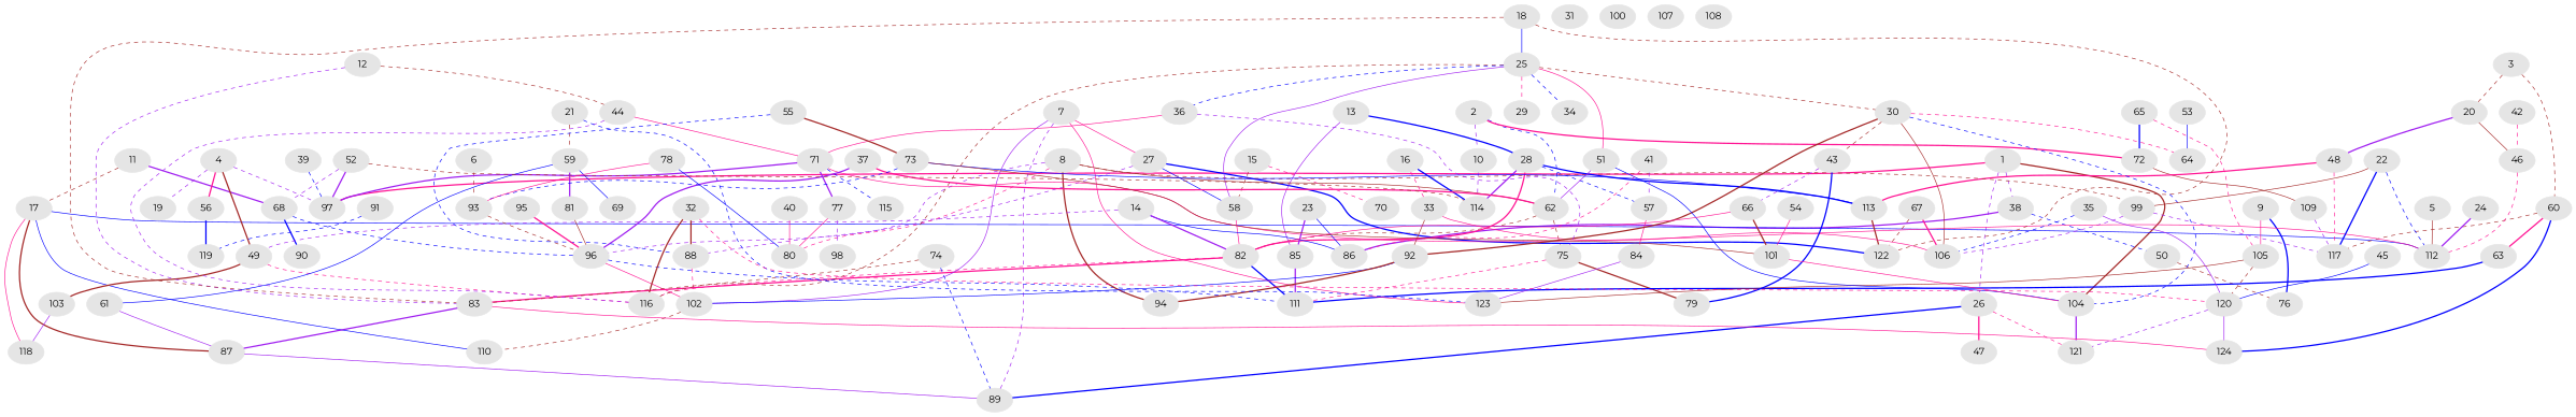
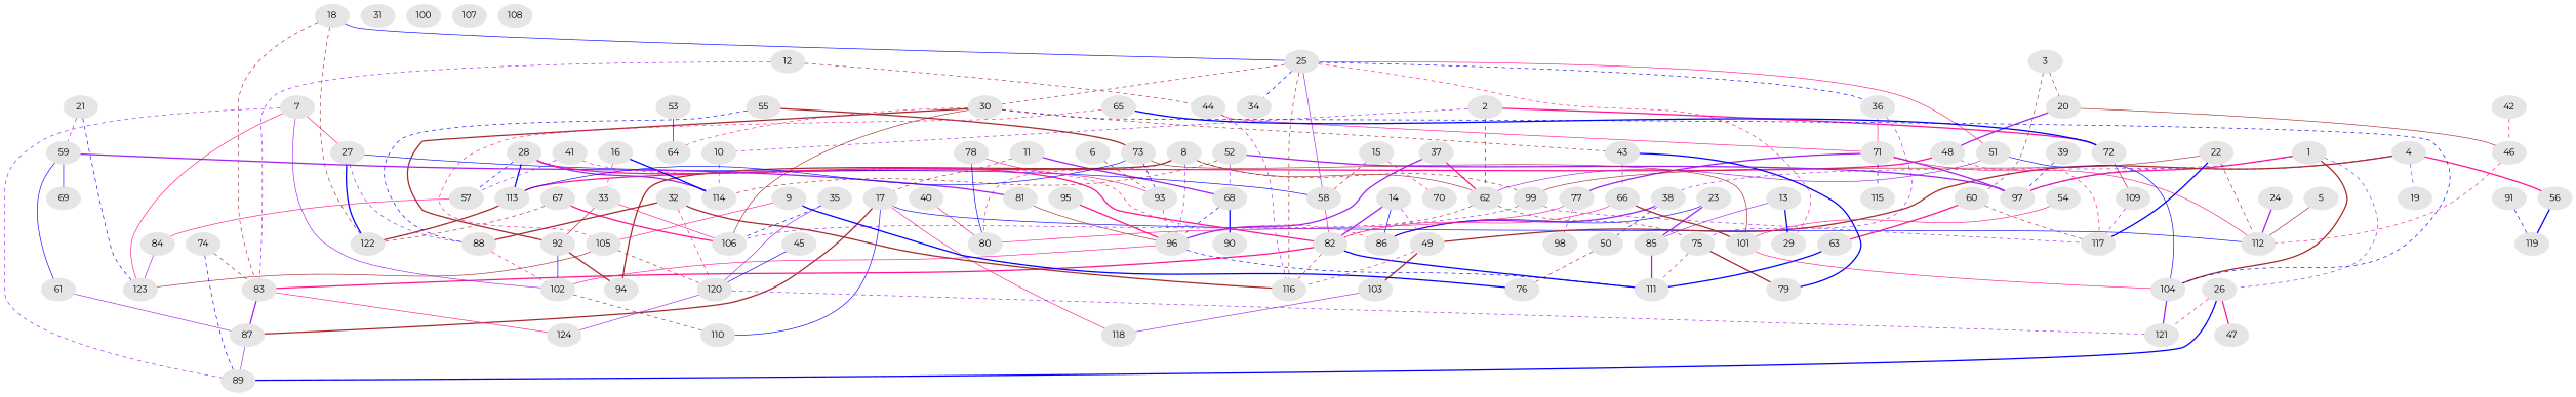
  graph {
    fontname=Montserrat
    node [color=gray90 fontname=Montserrat style=filled]
    edge [color=purple fontname=Montserrat style=dashed]
    1
    26
    38
    97
    104
    89
    47
    121
    86
    50
    2
    10
    62
    72
    114
    11
    17
    68
    82
    75
    109
    3
    20
    60
    46
    48
    117
    63
    124
    4
    19
    49
    56
    116
    103
    119
    5
    112
    6
    93
    96
    7
    27
    102
    123
    58
    122
    88
    110
    8
    80
    94
    99
    111
    106
    9
    76
    105
    120
    87
    118
    90
    12
    44
    83
    71
    13
    28
    85
    57
    113
    14
    15
    70
    16
    33
    92
    18
    25
    29
    30
    34
    36
    51
    21
    59
    61
    69
    81
    22
    23
    24
    43
    64
    84
    66
    79
    31
    32
    35
    77
    115
    37
    39
    40
    41
    42
    101
    45
    52
    53
    54
    55
    73
    65
    67
    98
    74
    78
    91
    95
    100
    107
    108
    1 -- 26
    1 -- 38
    1 -- 97 [color=deeppink style=bold]
    1 -- 104 [color=brown style=bold]
    26 -- 89 [color=blue style=bold]
    26 -- 47 [color=deeppink style=bold]
    26 -- 121 [color=deeppink]
    38 -- 86 [style=bold]
    38 -- 50 [color=blue]
    104 -- 121 [style=bold]
    50 -- 76 [color=brown]
    2 -- 10
    2 -- 62 [color=blue]
    2 -- 72 [color=deeppink style=bold]
    10 -- 114
    62 -- 82 [color=brown]
    62 -- 75 [color=brown]
    72 -- 109 [color=brown style=solid]
    11 -- 17 [color=brown]
    11 -- 68 [style=bold]
    17 -- 112 [color=blue style=solid]
    17 -- 110 [color=blue style=solid]
    17 -- 87 [color=brown style=bold]
    17 -- 118 [color=deeppink style=solid]
    68 -- 96 [color=blue]
    68 -- 90 [color=blue style=bold]
    82 -- 116 [color=deeppink]
    82 -- 111 [color=blue style=bold]
    82 -- 83 [color=deeppink style=bold]
    75 -- 111 [color=deeppink]
    75 -- 79 [color=brown style=bold]
    109 -- 117
    3 -- 20 [color=brown]
    3 -- 60 [color=brown]
    20 -- 46 [color=brown style=solid]
    20 -- 48 [style=bold]
    60 -- 117 [color=brown]
    60 -- 63 [color=deeppink style=bold]
-   60 -- 124 [color=blue style=bold]
    46 -- 112 [color=deeppink]
    48 -- 117 [color=deeppink]
    48 -- 113 [color=deeppink style=bold]
    63 -- 111 [color=blue style=bold]
    4 -- 97
    4 -- 19
    4 -- 49 [color=brown style=bold]
    4 -- 56 [color=deeppink style=bold]
    49 -- 116 [color=deeppink]
    49 -- 103 [color=brown style=bold]
    56 -- 119 [color=blue style=bold]
    103 -- 118 [style=solid]
    5 -- 112 [color=brown style=solid]
    6 -- 93 [color=brown]
    93 -- 96 [color=brown]
    96 -- 102 [color=deeppink style=solid]
    96 -- 111 [color=blue]
    7 -- 89
    7 -- 27 [color=deeppink style=solid]
    7 -- 102 [style=solid]
    7 -- 123 [color=deeppink style=solid]
    27 -- 58 [color=blue style=solid]
    27 -- 122 [color=blue style=bold]
    27 -- 88
    102 -- 110 [color=brown]
    58 -- 82 [color=deeppink style=solid]
    88 -- 102 [color=deeppink]
    8 -- 62 [color=brown style=solid]
    8 -- 96
    8 -- 80 [color=deeppink]
    8 -- 94 [color=brown style=bold]
    8 -- 99 [color=brown]
    99 -- 117
    99 -- 106
    9 -- 76 [color=blue style=bold]
    9 -- 105 [color=deeppink style=solid]
    105 -- 123 [color=brown style=solid]
    105 -- 120 [color=brown]
    120 -- 121
    120 -- 124 [style=solid]
    87 -- 89 [style=solid]
    12 -- 44 [color=brown]
    12 -- 83
    44 -- 116
    44 -- 71 [color=deeppink style=solid]
    83 -- 124 [color=deeppink style=solid]
    83 -- 87 [style=bold]
    71 -- 97 [style=bold]
    71 -- 112 [color=deeppink style=solid]
    71 -- 77 [style=bold]
    71 -- 115 [color=blue]
-   13 -- 28 [color=blue style=bold]
+   13 -- 29 [color=blue style=bold]
    13 -- 85 [style=solid]
    28 -- 114 [style=bold]
    28 -- 82 [color=deeppink style=bold]
    28 -- 57 [color=blue]
    28 -- 113 [color=blue style=bold]
    85 -- 111 [style=bold]
    57 -- 84 [color=deeppink style=solid]
    113 -- 122 [color=brown style=bold]
    14 -- 86 [color=blue style=solid]
    14 -- 82 [style=bold]
    14 -- 49
    15 -- 58 [color=brown]
    15 -- 70 [color=deeppink]
    16 -- 114 [color=blue style=bold]
    16 -- 33 [color=deeppink]
    33 -- 106 [color=deeppink style=solid]
    33 -- 92 [color=brown style=solid]
    92 -- 102 [color=blue style=solid]
    92 -- 94 [color=brown style=bold]
    18 -- 122 [color=brown]
    18 -- 83 [color=brown]
    18 -- 25 [color=blue style=solid]
    25 -- 116 [color=brown]
    25 -- 58 [style=solid]
    25 -- 29 [color=deeppink]
    25 -- 30 [color=brown]
    25 -- 34 [color=blue]
    25 -- 36 [color=blue]
    25 -- 51 [color=deeppink style=solid]
    30 -- 104 [color=blue]
    30 -- 106 [color=brown style=solid]
    30 -- 92 [color=brown style=bold]
    30 -- 43 [color=brown]
    30 -- 64 [color=deeppink]
    36 -- 75
    36 -- 71 [color=deeppink style=solid]
    51 -- 104 [color=blue style=solid]
    51 -- 62 [style=solid]
    21 -- 123 [color=blue]
-   21 -- 59 [color=brown]
+   21 -- 59
    59 -- 61 [color=blue style=solid]
    59 -- 69 [color=blue style=solid]
    59 -- 81 [style=bold]
    61 -- 87 [style=solid]
    81 -- 96 [color=brown style=solid]
    22 -- 117 [color=blue style=bold]
-   22 -- 112 [color=blue]
+   22 -- 112 [color=brown]
    22 -- 99 [color=brown style=solid]
    23 -- 86 [color=blue style=solid]
    23 -- 85 [style=bold]
    24 -- 112 [style=bold]
    43 -- 66
    43 -- 79 [color=blue style=bold]
    84 -- 123 [style=solid]
    66 -- 82 [color=deeppink style=solid]
    66 -- 101 [color=brown style=bold]
    32 -- 116 [color=brown style=bold]
    32 -- 88 [color=brown style=bold]
    32 -- 120 [color=deeppink]
    35 -- 106 [color=blue]
    35 -- 120 [style=solid]
    77 -- 80 [color=deeppink style=solid]
    77 -- 98
    37 -- 62 [color=deeppink style=bold]
    37 -- 96 [style=bold]
    39 -- 97 [color=blue]
    40 -- 80 [color=deeppink style=solid]
    41 -- 86 [color=deeppink]
    41 -- 57
    42 -- 46 [color=deeppink]
    101 -- 104 [color=deeppink style=solid]
    45 -- 120 [color=blue style=solid]
    52 -- 97 [style=bold]
    52 -- 114 [color=brown]
    52 -- 68
    53 -- 64 [color=blue style=solid]
    54 -- 101 [color=deeppink style=solid]
    55 -- 88 [color=blue]
    55 -- 73 [color=brown style=bold]
    73 -- 93 [color=blue]
    73 -- 113 [color=blue style=solid]
    73 -- 101 [color=brown style=solid]
    65 -- 72 [color=blue style=bold]
    65 -- 105 [color=deeppink]
    67 -- 122 [color=brown]
    67 -- 106 [color=deeppink style=bold]
    74 -- 89 [color=blue]
    74 -- 83 [color=brown]
    78 -- 93 [color=deeppink style=solid]
    78 -- 80 [color=blue style=solid]
    91 -- 119 [color=blue]
    95 -- 96 [color=deeppink style=bold]
  }
